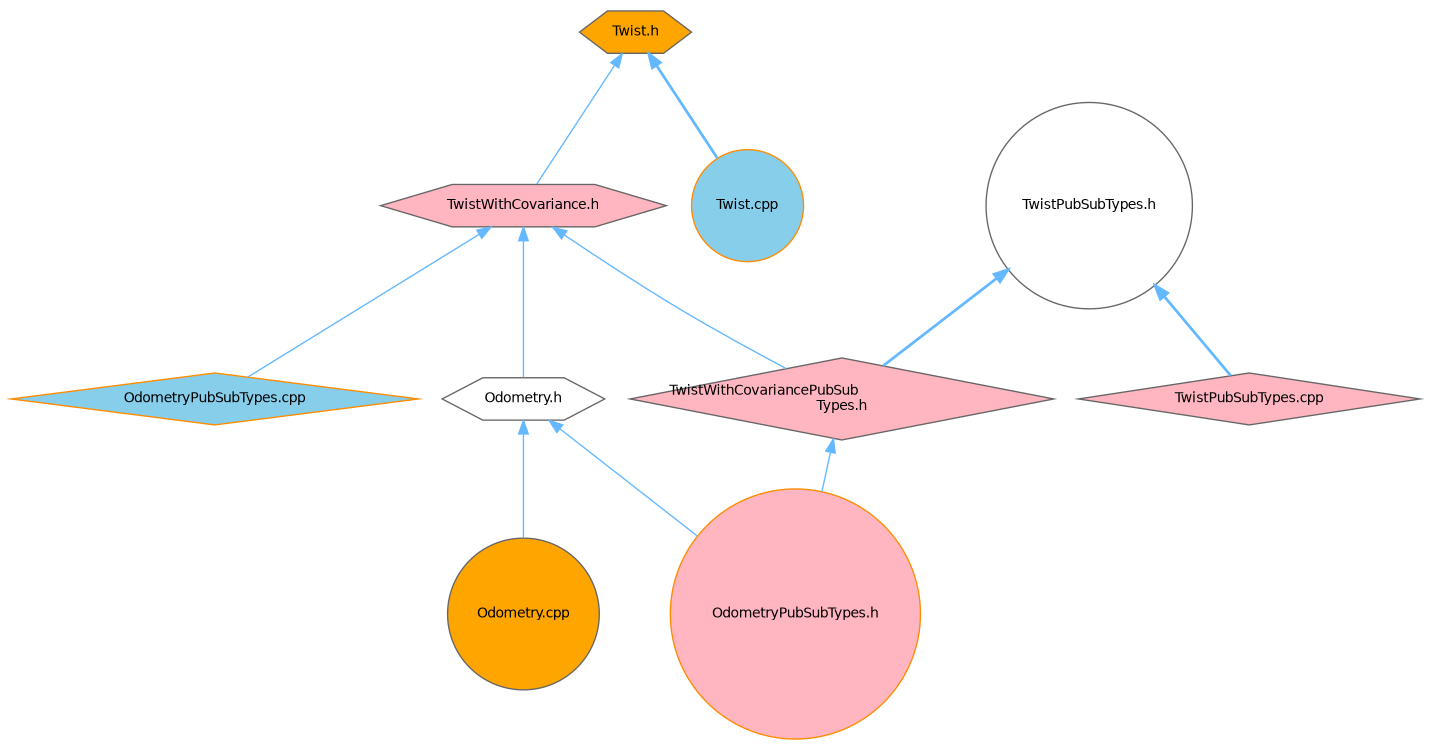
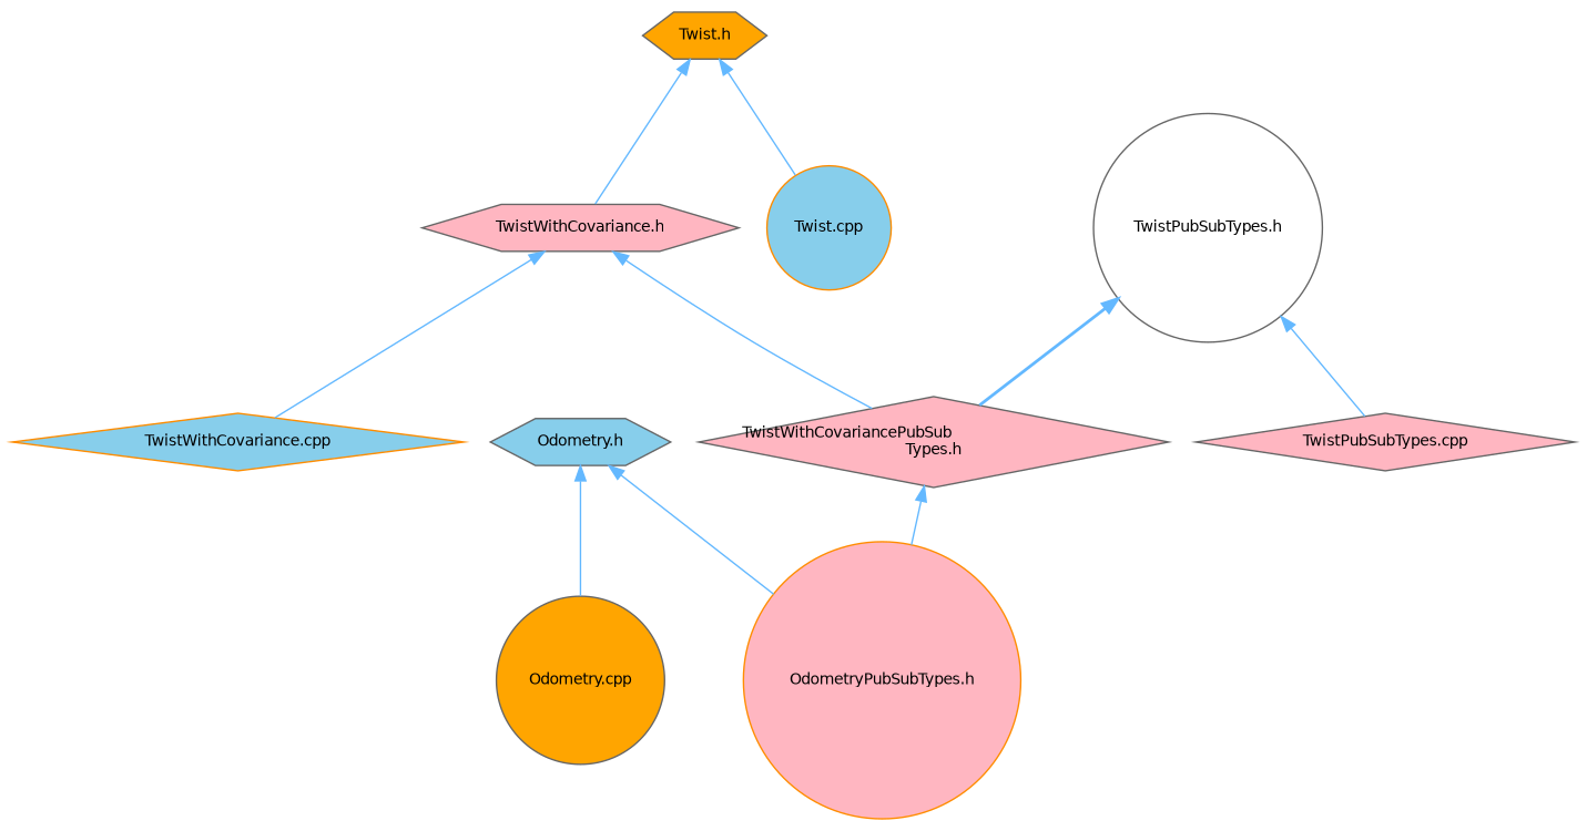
  digraph {
    node [color=gray40 fillcolor=lightpink fontname=Helvetica fontsize=10 shape=circle style=filled]
    edge [color=steelblue1 dir=back fontname=Helvetica fontsize=10 labelfontname=Helvetica labelfontsize=10 style=solid]
    n1 [fillcolor=orange fontcolor=black height=0.2 label="Twist.h" shape=hexagon width=0.4]
    n2 [color=darkorange fillcolor=skyblue height=0.2 label="Twist.cpp" width=0.4]
    n3 [height=0.2 label="TwistWithCovariance.h" shape=hexagon width=0.4]
    n4 [fillcolor=white height=0.2 label="TwistPubSubTypes.h" width=0.4]
    n5 [height=0.2 label="TwistPubSubTypes.cpp" shape=diamond width=0.4]
    n6 [height=0.2 label="TwistWithCovariancePubSub\lTypes.h" shape=diamond width=0.4]
-   n7 [fillcolor=white height=0.2 label="Odometry.h" shape=hexagon width=0.4]
-   n8 [color=darkorange fillcolor=skyblue height=0.2 label="OdometryPubSubTypes.cpp" shape=diamond width=0.4]
+   n7 [fillcolor=skyblue height=0.2 label="Odometry.h" shape=hexagon width=0.4]
+   n8 [color=darkorange fillcolor=skyblue height=0.2 label="TwistWithCovariance.cpp" shape=diamond width=0.4]
    n9 [color=darkorange height=0.2 label="OdometryPubSubTypes.h" width=0.4]
    n10 [fillcolor=orange height=0.2 label="Odometry.cpp" width=0.4]
-   n1 -> n2 [style=bold]
+   n1 -> n2
    n1 -> n3
    n3 -> n6
-   n3 -> n7
    n3 -> n8
-   n4 -> n5 [style=bold]
+   n4 -> n5
    n4 -> n6 [style=bold]
    n6 -> n9
    n7 -> n9
    n7 -> n10
  }
